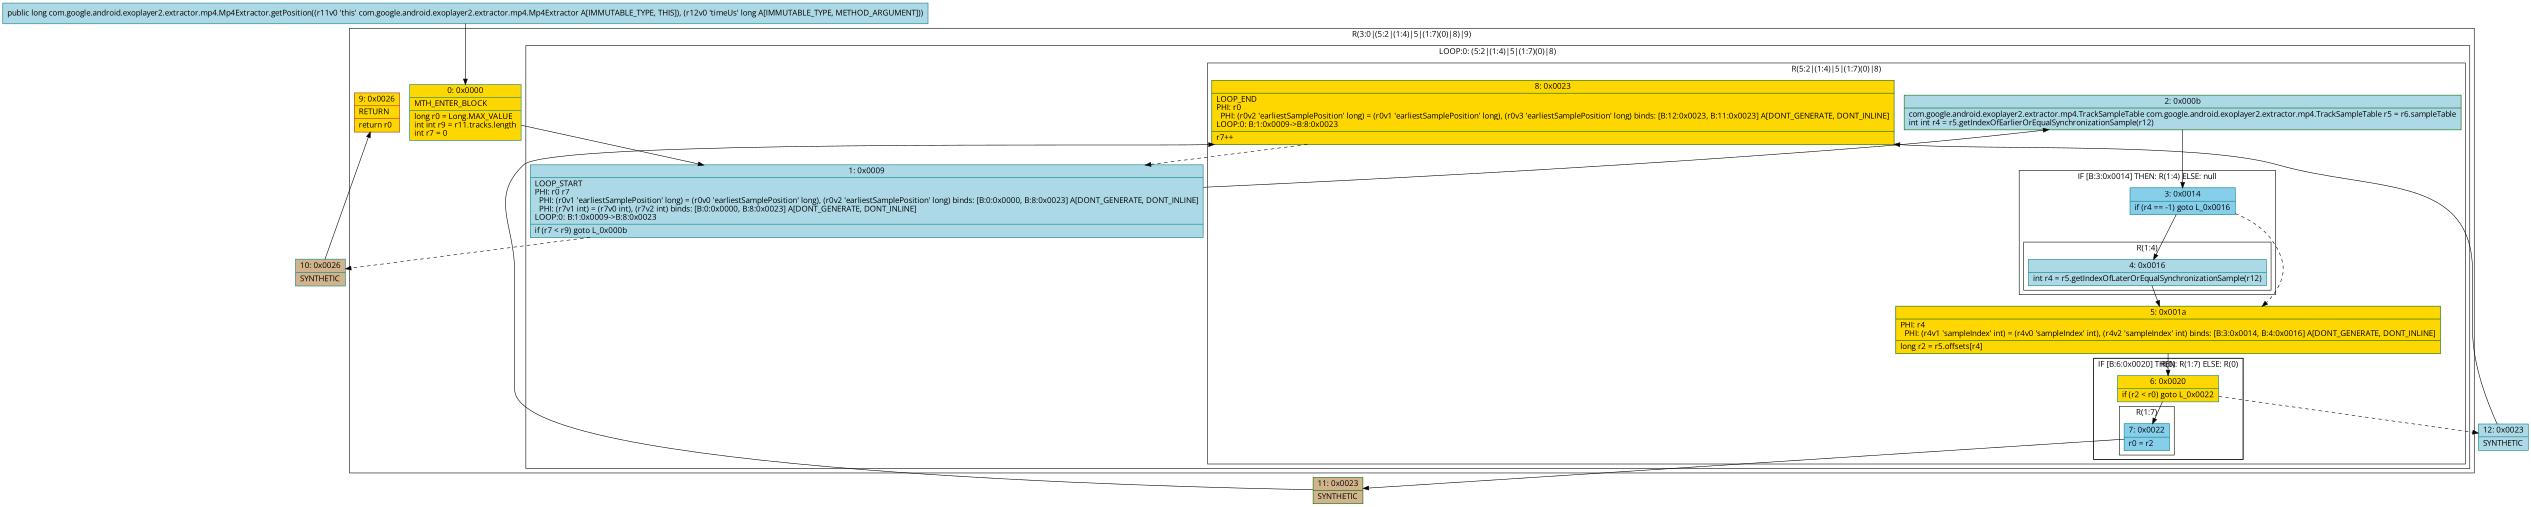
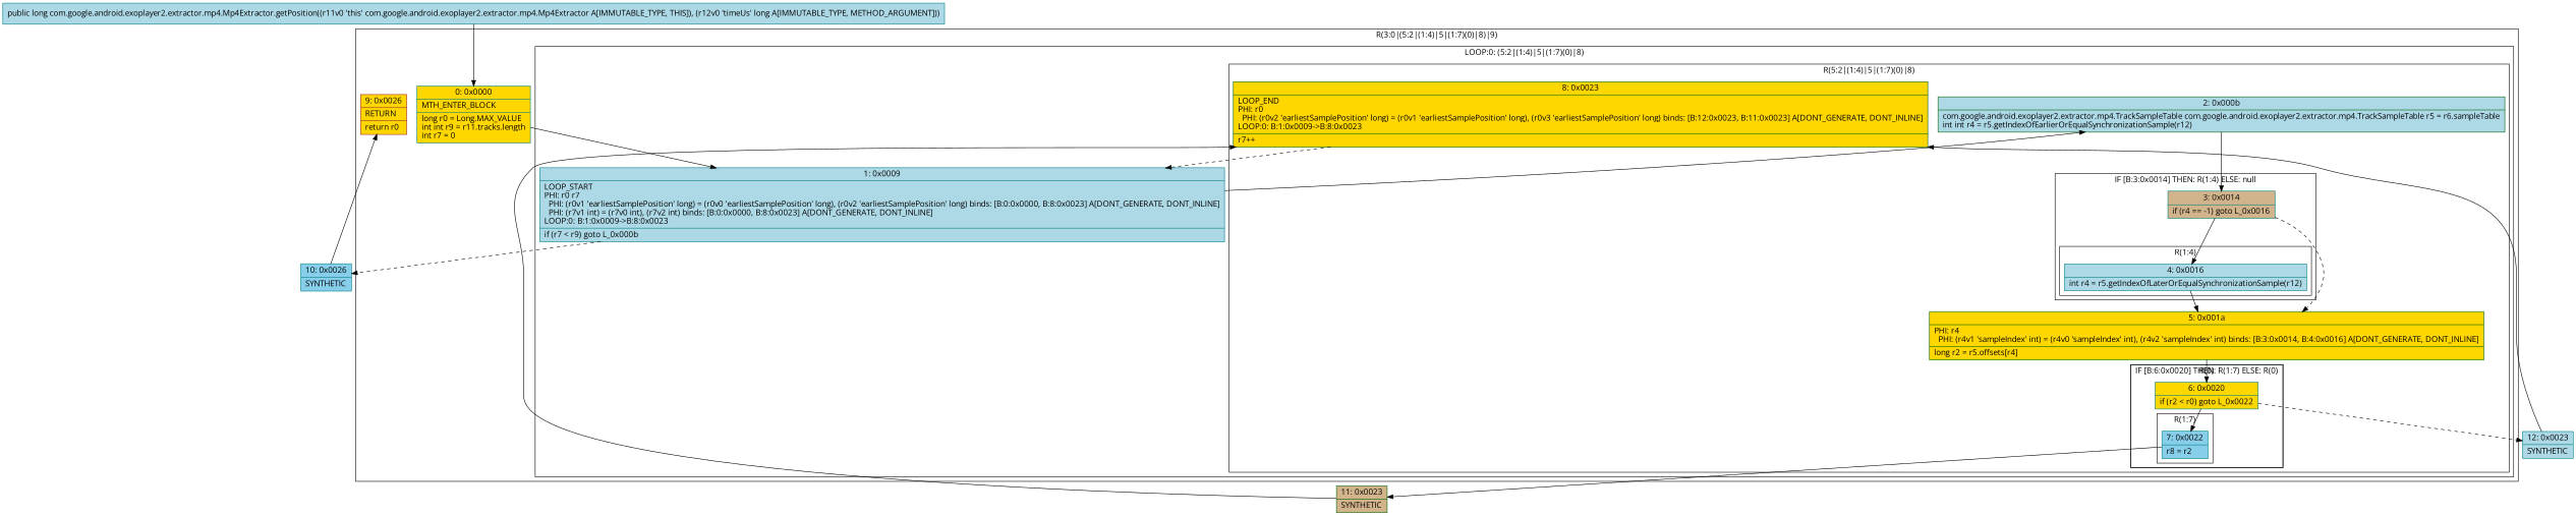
  digraph {
    fontname="Open Sans"
    node [color=teal fillcolor=lightblue fontname="Open Sans" shape=record style=filled]
    edge [fontname="Open Sans"]
    n1 [label="{4\:\ 0x0016|int r4 = r5.getIndexOfLaterOrEqualSynchronizationSample(r12)\l}"]
-   n2 [fillcolor=skyblue label="{3\:\ 0x0014|if (r4 == \-1) goto L_0x0016\l}"]
-   n3 [fillcolor=skyblue label="{7\:\ 0x0022|r0 = r2\l}"]
+   n2 [fillcolor=tan label="{3\:\ 0x0014|if (r4 == \-1) goto L_0x0016\l}"]
+   n3 [fillcolor=skyblue label="{7\:\ 0x0022|r8 = r2\l}"]
    n4 [fillcolor=gold label="{6\:\ 0x0020|if (r2 \< r0) goto L_0x0022\l}"]
    n5 [color=darkgreen label="{2\:\ 0x000b|com.google.android.exoplayer2.extractor.mp4.TrackSampleTable com.google.android.exoplayer2.extractor.mp4.TrackSampleTable r5 = r6.sampleTable\lint int r4 = r5.getIndexOfEarlierOrEqualSynchronizationSample(r12)\l}"]
    n6 [color=darkgreen fillcolor=gold label="{5\:\ 0x001a|PHI: r4 \l  PHI: (r4v1 'sampleIndex' int) = (r4v0 'sampleIndex' int), (r4v2 'sampleIndex' int) binds: [B:3:0x0014, B:4:0x0016] A[DONT_GENERATE, DONT_INLINE]\l|long r2 = r5.offsets[r4]\l}"]
    n7 [color=darkgreen fillcolor=gold label="{8\:\ 0x0023|LOOP_END\lPHI: r0 \l  PHI: (r0v2 'earliestSamplePosition' long) = (r0v1 'earliestSamplePosition' long), (r0v3 'earliestSamplePosition' long) binds: [B:12:0x0023, B:11:0x0023] A[DONT_GENERATE, DONT_INLINE]\lLOOP:0: B:1:0x0009\-\>B:8:0x0023\l|r7++\l}"]
    n8 [label="{1\:\ 0x0009|LOOP_START\lPHI: r0 r7 \l  PHI: (r0v1 'earliestSamplePosition' long) = (r0v0 'earliestSamplePosition' long), (r0v2 'earliestSamplePosition' long) binds: [B:0:0x0000, B:8:0x0023] A[DONT_GENERATE, DONT_INLINE]\l  PHI: (r7v1 int) = (r7v0 int), (r7v2 int) binds: [B:0:0x0000, B:8:0x0023] A[DONT_GENERATE, DONT_INLINE]\lLOOP:0: B:1:0x0009\-\>B:8:0x0023\l|if (r7 \< r9) goto L_0x000b\l}"]
    n9 [fillcolor=gold label="{0\:\ 0x0000|MTH_ENTER_BLOCK\l|long r0 = Long.MAX_VALUE\lint int r9 = r11.tracks.length\lint r7 = 0\l}"]
    n10 [color=brown fillcolor=gold label="{9\:\ 0x0026|RETURN\l|return r0\l}"]
    n11 [color=darkgreen fillcolor=tan label="{11\:\ 0x0023|SYNTHETIC\l}"]
    n12 [label="{12\:\ 0x0023|SYNTHETIC\l}"]
-   n13 [fillcolor=tan label="{10\:\ 0x0026|SYNTHETIC\l}"]
+   n13 [fillcolor=skyblue label="{10\:\ 0x0026|SYNTHETIC\l}"]
    n14 [label="{public long com.google.android.exoplayer2.extractor.mp4.Mp4Extractor.getPosition((r11v0 'this' com.google.android.exoplayer2.extractor.mp4.Mp4Extractor A[IMMUTABLE_TYPE, THIS]), (r12v0 'timeUs' long A[IMMUTABLE_TYPE, METHOD_ARGUMENT])) }"]
    subgraph cluster_1 {
      label="R(3:0|(5:2|(1:4)|5|(1:7)(0)|8)|9)"
      n9
      n10
      subgraph cluster_2 {
        label="LOOP:0: (5:2|(1:4)|5|(1:7)(0)|8)"
        n8
        subgraph cluster_3 {
          label="R(5:2|(1:4)|5|(1:7)(0)|8)"
          n5
          n6
          n7
          subgraph cluster_4 {
            label="IF [B:3:0x0014] THEN: R(1:4) ELSE: null"
            n2
            subgraph cluster_5 {
              label="R(1:4)"
              n1
            }
          }
          subgraph cluster_6 {
            label="IF [B:6:0x0020] THEN: R(1:7) ELSE: R(0)"
            n4
            subgraph cluster_7 {
              label="R(1:7)"
              n3
            }
            subgraph cluster_8 {
              label="R(0)"
            }
          }
        }
      }
    }
    n1 -> n6
    n2 -> n1
    n2 -> n6 [style=dashed]
    n3 -> n11
    n4 -> n3
    n4 -> n12 [style=dashed]
    n5 -> n2
    n6 -> n4
    n7 -> n8 [style=dashed]
    n8 -> n5
    n8 -> n13 [style=dashed]
    n9 -> n8
    n11 -> n7
    n12 -> n7
    n13 -> n10
    n14 -> n9
  }
